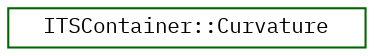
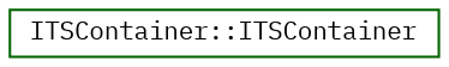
  digraph {
    rankdir=TB
    fontname="IBM Plex Mono"
-   n1 [color=darkgreen fillcolor=white fontname="IBM Plex Mono" fontsize=10 height=0.2 label="ITSContainer::Curvature" shape=box style=filled width=0.4]
+   n1 [color=darkgreen fillcolor=white fontname="IBM Plex Mono" fontsize=10 height=0.2 label="ITSContainer::ITSContainer" shape=box style=filled width=0.4]
  }
